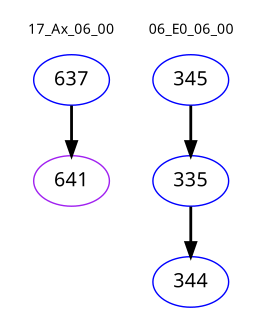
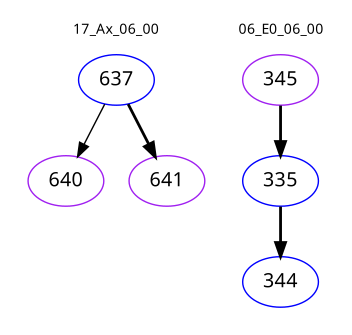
  digraph {
    fontname="Noto Sans"
    node [color=blue fontname="Noto Sans"]
    edge [color=black fontname="Noto Sans" style=bold]
    n1 [label=637]
+   n2 [color=purple label=640]
    n3 [color=purple label=641]
    n4 [label=335]
    n5 [label=344]
-   n6 [label=345]
+   n6 [color=purple label=345]
    subgraph cluster_1 {
      color=white
      fontsize=10
      label="17_Ax_06_00"
      n1
+     n2
      n3
    }
    subgraph cluster_2 {
      color=white
      fontsize=10
      label="06_E0_06_00"
      n4
      n5
      n6
    }
+   n1 -> n2 [style=solid]
    n1 -> n3
    n4 -> n5
    n6 -> n4
  }
